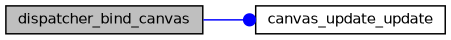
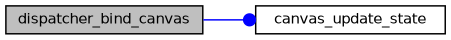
  digraph {
    rankdir=LR
    node [color=black fontname=Helvetica fontsize=10 shape=box style=filled]
    n1 [fillcolor=grey75 fontcolor=black height=0.2 label=dispatcher_bind_canvas width=0.4]
-   n2 [fillcolor=white height=0.2 label=canvas_update_update width=0.4]
+   n2 [fillcolor=white height=0.2 label=canvas_update_state width=0.4]
    n1 -> n2 [color=blue fontname=Helvetica fontsize=10 labelfontname=Helvetica labelfontsize=10 style=solid arrowhead=dot]
  }
